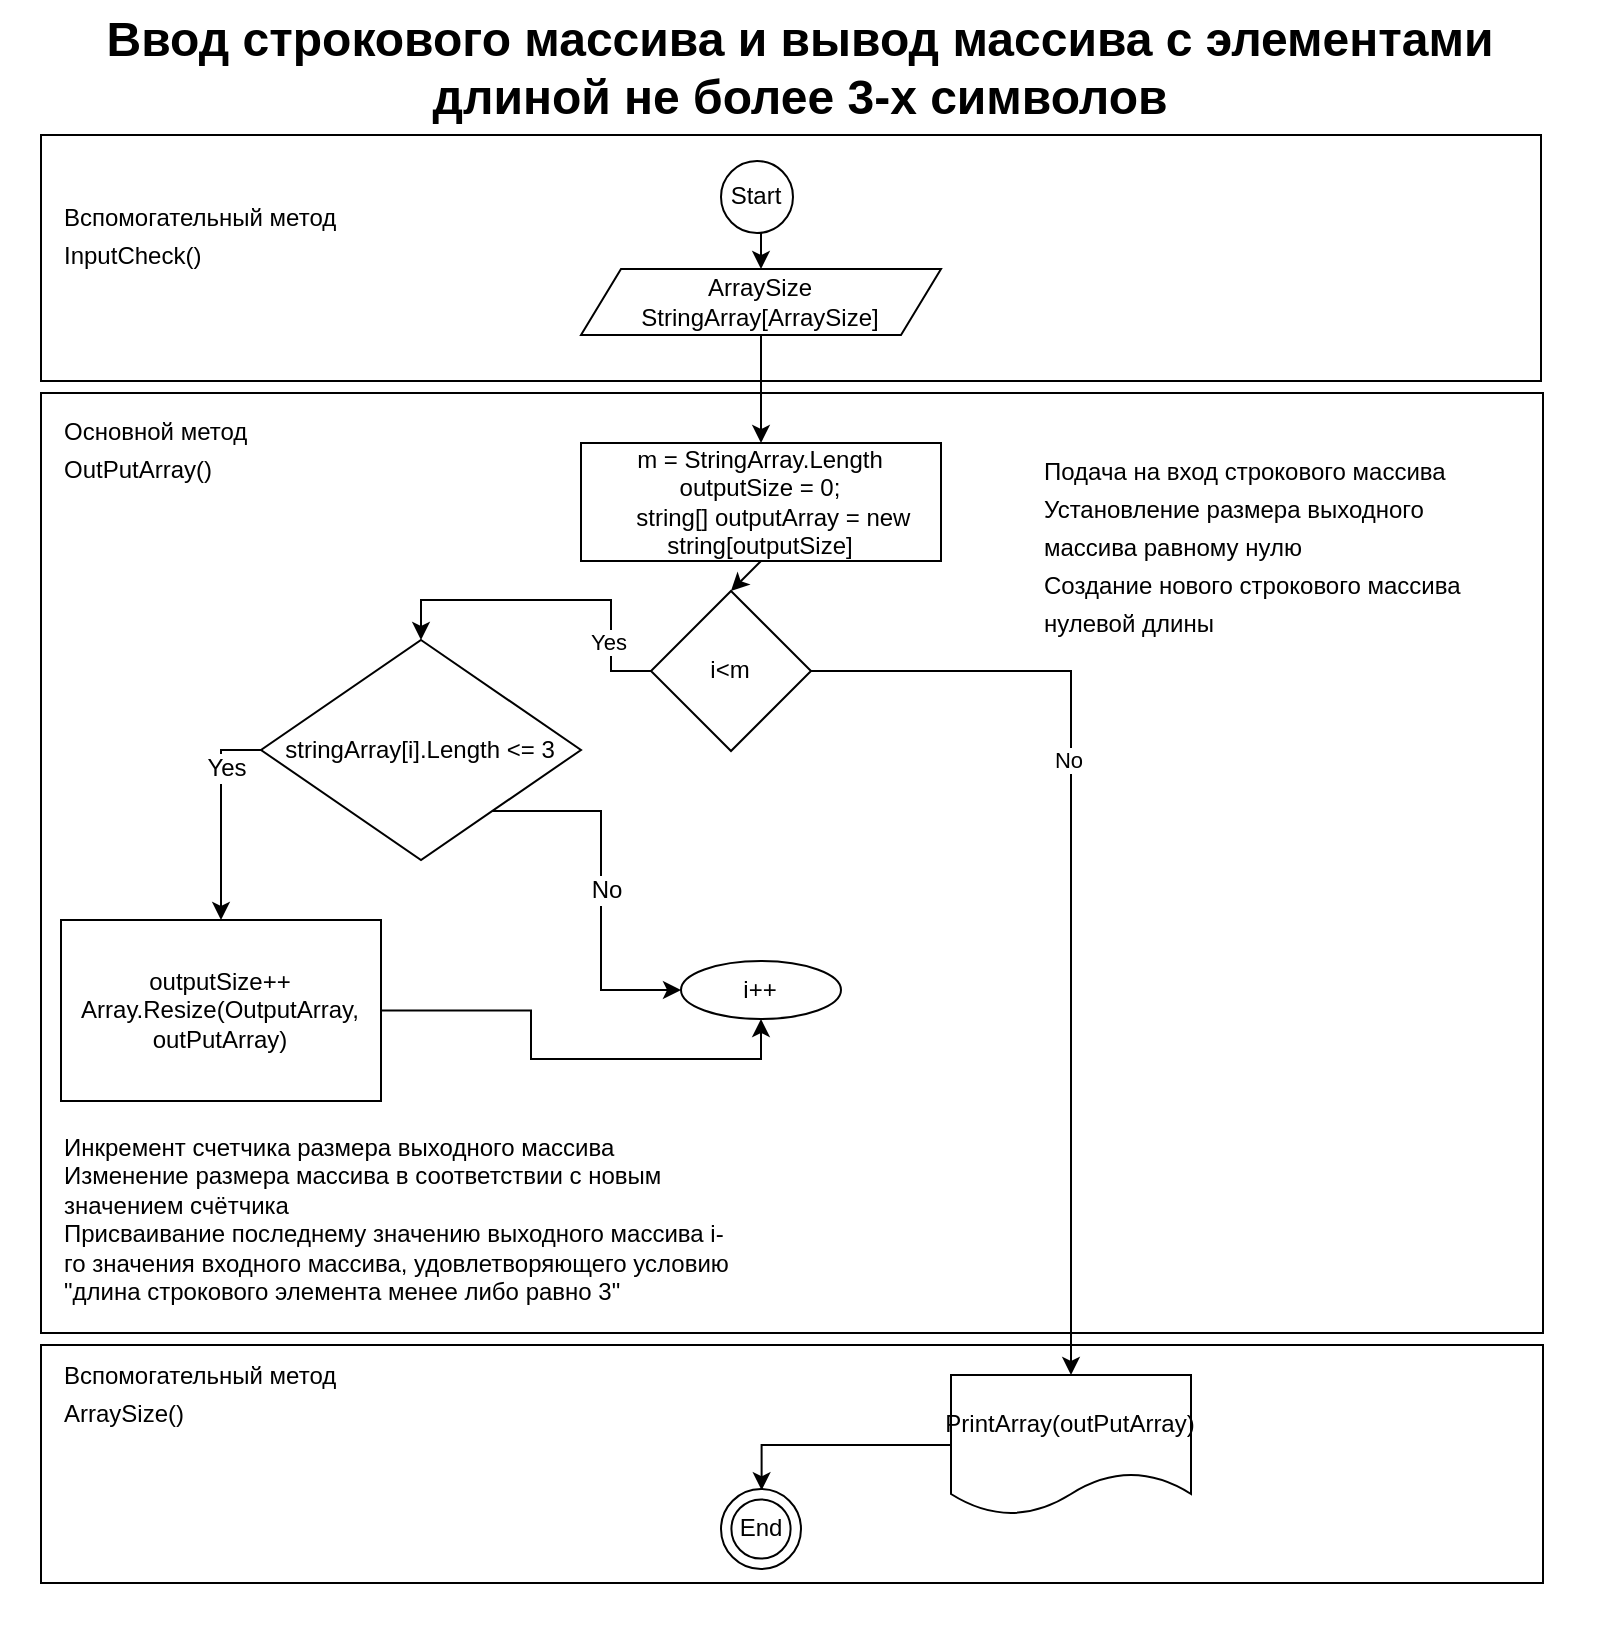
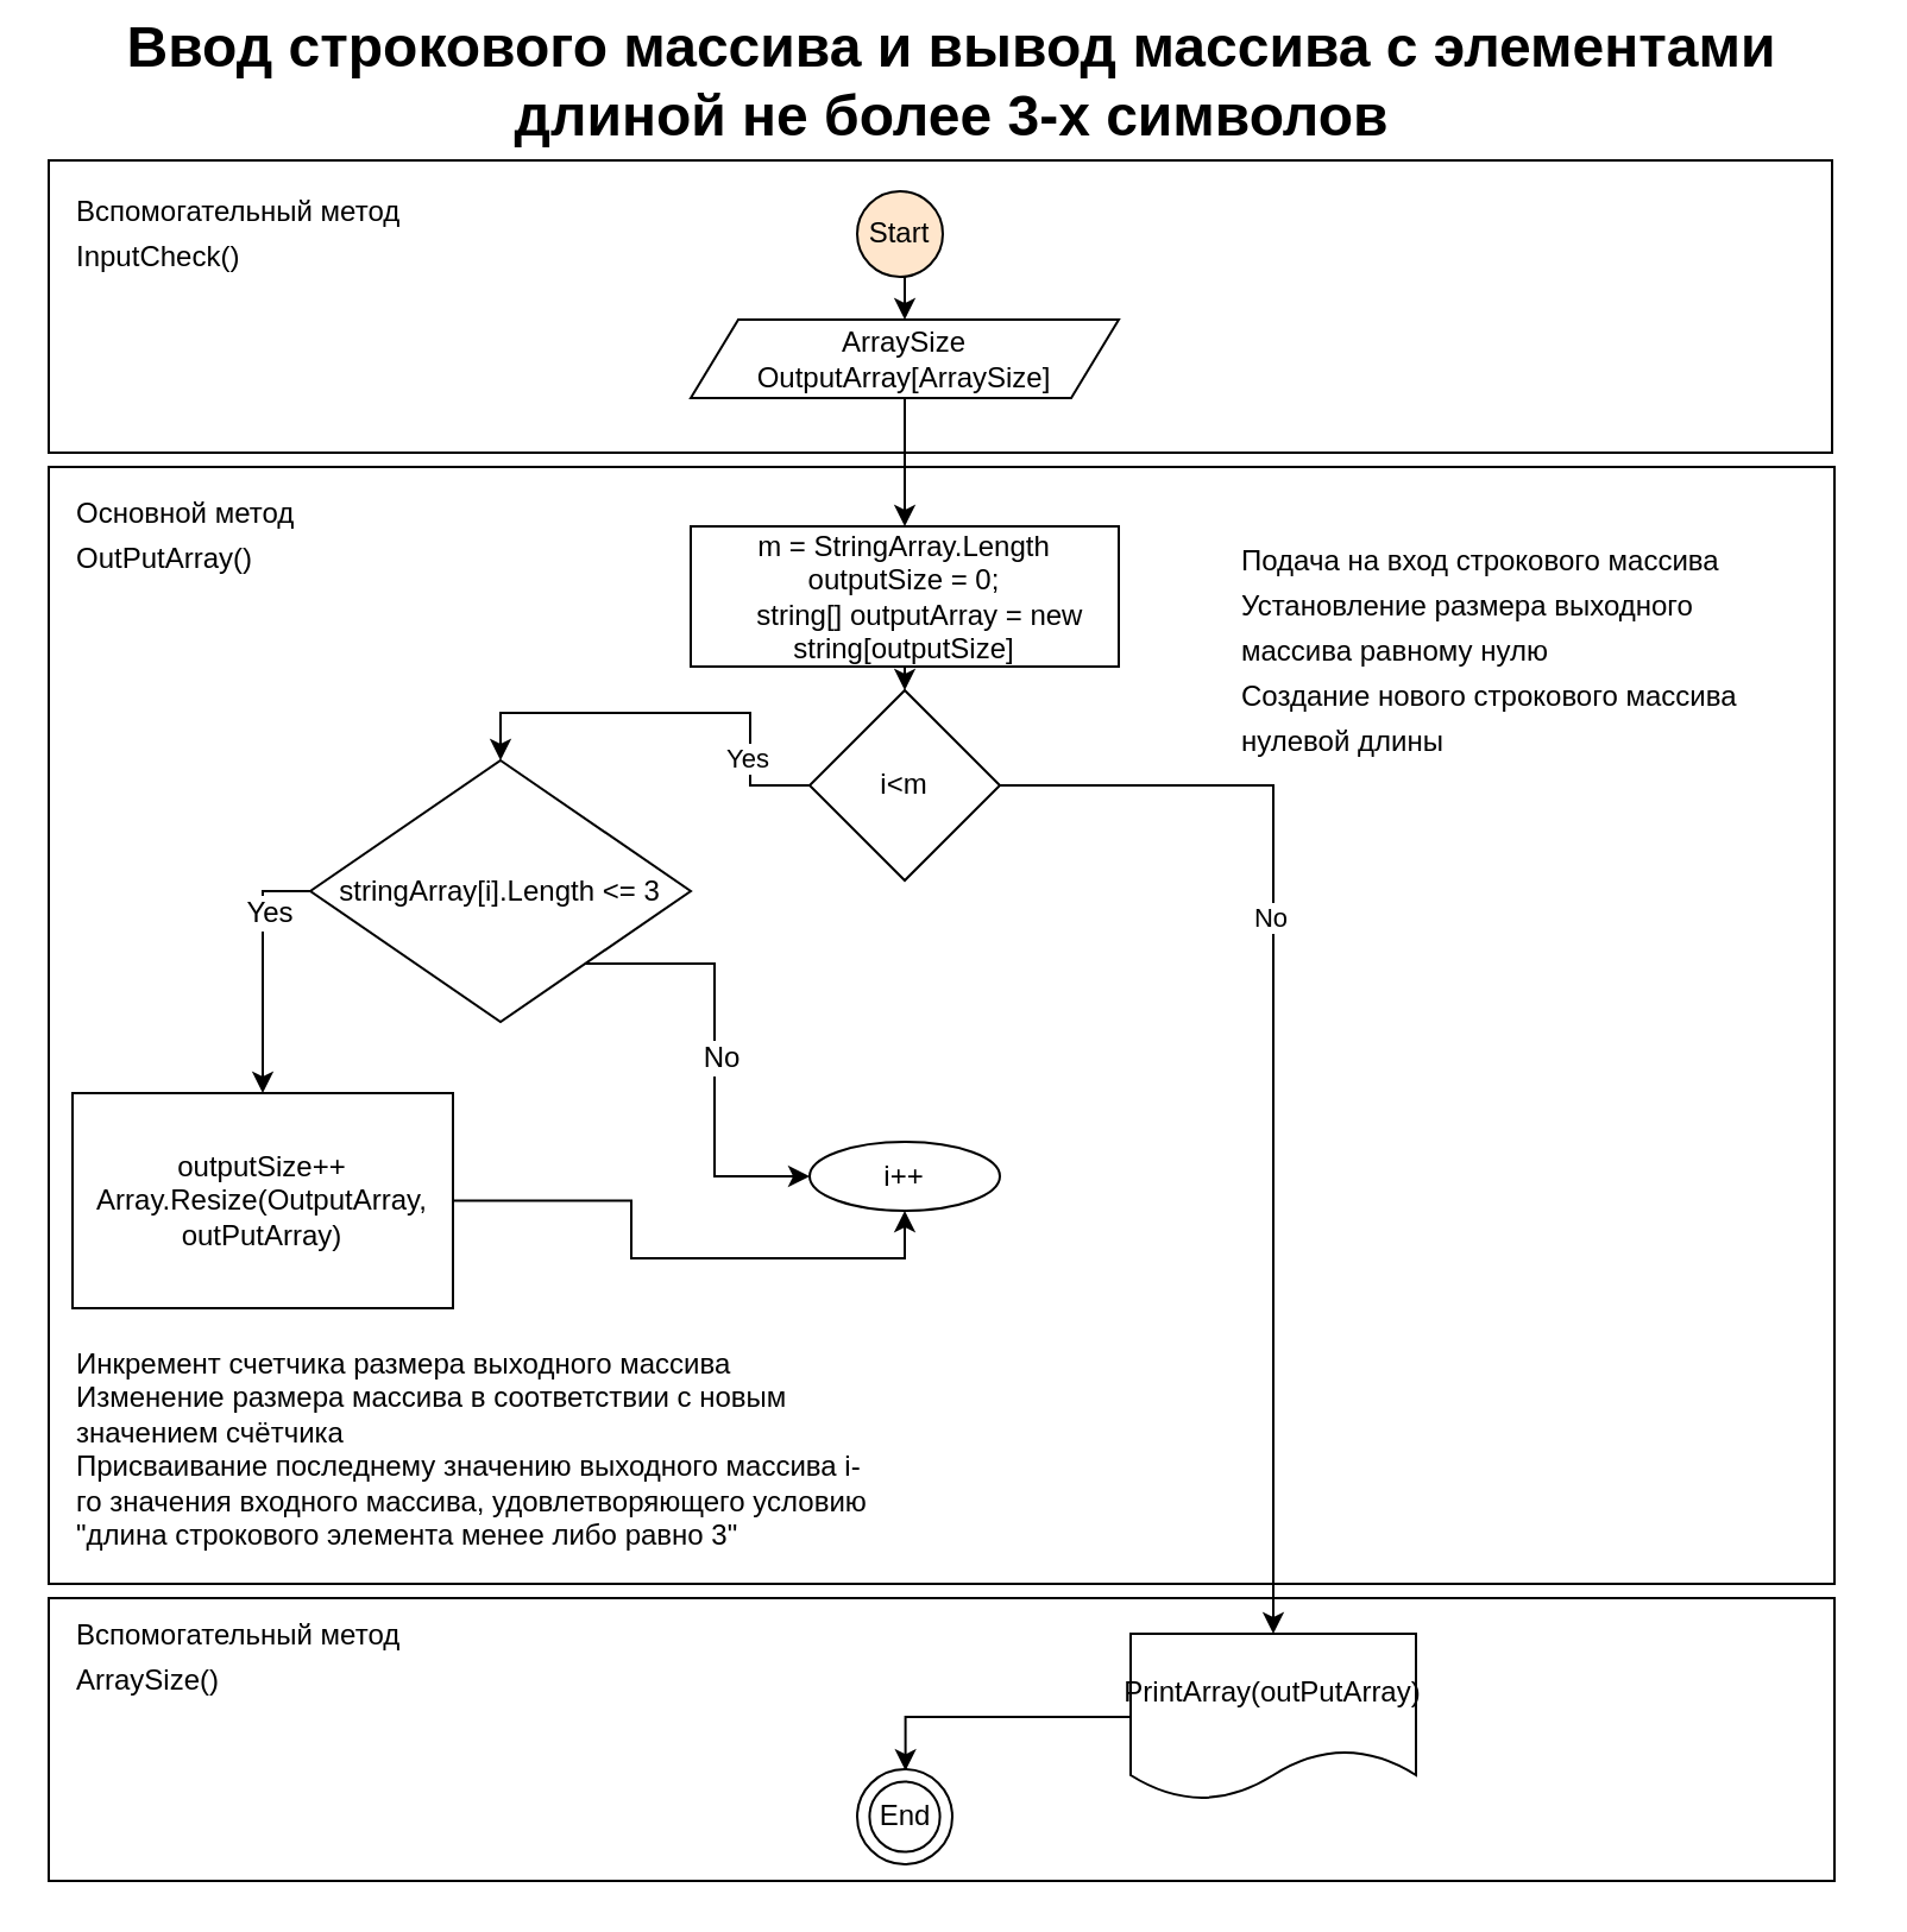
  <mxCell id="0" />
  <mxCell id="1" parent="0" />
  <mxCell id="2" value="" style="rounded=0;whiteSpace=wrap;html=1;labelBackgroundColor=none;strokeWidth=1;fontFamily=Helvetica;fontSize=12;fontColor=#000000;" parent="1" vertex="1"><mxGeometry x="20" y="672" width="751" height="119" as="geometry" /></mxCell>
  <mxCell id="3" value="" style="rounded=0;whiteSpace=wrap;html=1;labelBackgroundColor=none;strokeWidth=1;fontFamily=Helvetica;fontSize=12;fontColor=#000000;" parent="1" vertex="1"><mxGeometry x="20" y="196" width="751" height="470" as="geometry" /></mxCell>
  <mxCell id="4" value="" style="rounded=0;whiteSpace=wrap;html=1;labelBackgroundColor=none;strokeWidth=1;fontFamily=Helvetica;fontSize=12;fontColor=#000000;" parent="1" vertex="1"><mxGeometry x="20" y="67" width="750" height="123" as="geometry" /></mxCell>
  <mxCell id="5" style="edgeStyle=orthogonalEdgeStyle;rounded=0;orthogonalLoop=1;jettySize=auto;html=1;exitX=0.5;exitY=1;exitDx=0;exitDy=0;entryX=0.5;entryY=0;entryDx=0;entryDy=0;" parent="1" source="6" target="24" edge="1"><mxGeometry relative="1" as="geometry"><mxPoint x="378" y="221" as="targetPoint" /><mxPoint x="374" y="154" as="sourcePoint" /></mxGeometry></mxCell>
- <mxCell id="6" value="ArraySize&lt;br&gt;StringArray[ArraySize]" style="shape=parallelogram;perimeter=parallelogramPerimeter;whiteSpace=wrap;html=1;fixedSize=1;" parent="1" vertex="1"><mxGeometry x="290" y="134" width="180" height="33" as="geometry" /></mxCell>
+ <mxCell id="6" value="ArraySize&lt;br&gt;OutputArray[ArraySize]" style="shape=parallelogram;perimeter=parallelogramPerimeter;whiteSpace=wrap;html=1;fixedSize=1;" parent="1" vertex="1"><mxGeometry x="290" y="134" width="180" height="33" as="geometry" /></mxCell>
  <mxCell id="7" style="edgeStyle=orthogonalEdgeStyle;rounded=0;orthogonalLoop=1;jettySize=auto;html=1;exitX=0;exitY=0.5;exitDx=0;exitDy=0;entryX=0.5;entryY=0;entryDx=0;entryDy=0;" parent="1" source="11" target="29" edge="1"><mxGeometry relative="1" as="geometry"><mxPoint x="264" y="392" as="targetPoint" /></mxGeometry></mxCell>
  <mxCell id="8" value="Yes" style="edgeLabel;html=1;align=center;verticalAlign=middle;resizable=0;points=[];" parent="7" vertex="1" connectable="0"><mxGeometry x="-0.586" y="2" relative="1" as="geometry"><mxPoint as="offset" /></mxGeometry></mxCell>
  <mxCell id="9" value="" style="edgeStyle=orthogonalEdgeStyle;rounded=0;orthogonalLoop=1;jettySize=auto;html=1;entryX=0.5;entryY=0;entryDx=0;entryDy=0;" parent="1" source="11" target="17" edge="1"><mxGeometry relative="1" as="geometry"><mxPoint x="475" y="365" as="targetPoint" /></mxGeometry></mxCell>
  <mxCell id="10" value="No" style="edgeLabel;html=1;align=center;verticalAlign=middle;resizable=0;points=[];" parent="9" vertex="1" connectable="0"><mxGeometry x="-0.278" y="-2" relative="1" as="geometry"><mxPoint as="offset" /></mxGeometry></mxCell>
- <mxCell id="11" value="i&amp;lt;m" style="rhombus;whiteSpace=wrap;html=1;" parent="1" vertex="1"><mxGeometry x="325" y="295" width="80" height="80" as="geometry" /></mxCell>
+ <mxCell id="11" value="i&amp;lt;m" style="rhombus;whiteSpace=wrap;html=1;" parent="1" vertex="1"><mxGeometry x="340" y="290" width="80" height="80" as="geometry" /></mxCell>
  <mxCell id="12" value="" style="edgeStyle=orthogonalEdgeStyle;rounded=0;orthogonalLoop=1;jettySize=auto;html=1;exitX=0;exitY=0.5;exitDx=0;exitDy=0;entryX=0.5;entryY=0;entryDx=0;entryDy=0;" parent="1" source="29" target="31" edge="1"><mxGeometry relative="1" as="geometry"><mxPoint x="264" y="428" as="sourcePoint" /><mxPoint x="130" y="495" as="targetPoint" /></mxGeometry></mxCell>
  <mxCell id="13" value="Yes" style="edgeLabel;html=1;align=center;verticalAlign=middle;resizable=0;points=[];fontSize=12;fontFamily=Helvetica;fontColor=#000000;" parent="12" vertex="1" connectable="0"><mxGeometry x="-0.451" y="2" relative="1" as="geometry"><mxPoint as="offset" /></mxGeometry></mxCell>
  <mxCell id="14" style="edgeStyle=orthogonalEdgeStyle;rounded=0;orthogonalLoop=1;jettySize=auto;html=1;exitX=0.5;exitY=1;exitDx=0;exitDy=0;entryX=0.5;entryY=0;entryDx=0;entryDy=0;" parent="1" target="6" edge="1"><mxGeometry relative="1" as="geometry"><mxPoint x="379" y="104" as="sourcePoint" /></mxGeometry></mxCell>
  <mxCell id="15" value="i++" style="ellipse;whiteSpace=wrap;html=1;" parent="1" vertex="1"><mxGeometry x="340" y="480" width="80" height="29" as="geometry" /></mxCell>
  <mxCell id="16" style="edgeStyle=orthogonalEdgeStyle;rounded=0;orthogonalLoop=1;jettySize=auto;html=1;entryX=0.508;entryY=0.015;entryDx=0;entryDy=0;entryPerimeter=0;" parent="1" source="17" target="21" edge="1"><mxGeometry relative="1" as="geometry"><mxPoint x="379" y="629" as="targetPoint" /></mxGeometry></mxCell>
  <mxCell id="17" value="PrintArray(outPutArray)" style="shape=document;whiteSpace=wrap;html=1;boundedLbl=1;" parent="1" vertex="1"><mxGeometry x="475" y="687" width="120" height="70" as="geometry" /></mxCell>
  <mxCell id="18" value="&lt;font style=&quot;font-size: 24px;&quot;&gt;Ввод строкового массива и вывод массива с элементами длиной не более 3-х символов&lt;/font&gt;" style="text;html=1;strokeColor=none;fillColor=none;spacing=5;spacingTop=-20;whiteSpace=wrap;overflow=hidden;rounded=0;align=center;fontStyle=1;verticalAlign=middle;" parent="1" vertex="1"><mxGeometry x="20" y="20" width="760" height="47" as="geometry" /></mxCell>
- <mxCell id="19" value="Start" style="ellipse;whiteSpace=wrap;html=1;aspect=fixed;" parent="1" vertex="1"><mxGeometry x="360" y="80" width="36" height="36" as="geometry" /></mxCell>
- <mxCell id="20" value="&lt;div style=&quot;font-weight: normal; font-size: 12px; line-height: 19px;&quot;&gt;&lt;div style=&quot;font-size: 12px;&quot;&gt;&lt;span style=&quot;font-size: 12px;&quot;&gt;Вспомогательный метод InputCheck&lt;/span&gt;&lt;span style=&quot;font-size: 12px;&quot;&gt;()&lt;/span&gt;&lt;/div&gt;&lt;/div&gt;" style="text;whiteSpace=wrap;html=1;fontSize=12;fontColor=#000000;fontFamily=Helvetica;" parent="1" vertex="1"><mxGeometry x="30" y="93" width="160" height="47" as="geometry" /></mxCell>
+ <mxCell id="19" value="Start" style="ellipse;whiteSpace=wrap;html=1;aspect=fixed;fillColor=#ffe6cc;" parent="1" vertex="1"><mxGeometry x="360" y="80" width="36" height="36" as="geometry" /></mxCell>
+ <mxCell id="20" value="&lt;div style=&quot;font-weight: normal; font-size: 12px; line-height: 19px;&quot;&gt;&lt;div style=&quot;font-size: 12px;&quot;&gt;&lt;span style=&quot;font-size: 12px;&quot;&gt;Вспомогательный метод InputCheck&lt;/span&gt;&lt;span style=&quot;font-size: 12px;&quot;&gt;()&lt;/span&gt;&lt;/div&gt;&lt;/div&gt;" style="text;whiteSpace=wrap;html=1;fontSize=12;fontColor=#000000;fontFamily=Helvetica;" parent="1" vertex="1"><mxGeometry x="30" y="73" width="160" height="47" as="geometry" /></mxCell>
  <mxCell id="21" value="" style="verticalLabelPosition=bottom;verticalAlign=top;html=1;shape=mxgraph.basic.donut;dx=5.2;labelBackgroundColor=none;strokeWidth=1;fontFamily=Helvetica;fontSize=12;fontColor=#000000;" parent="1" vertex="1"><mxGeometry x="360" y="744" width="40" height="40" as="geometry" /></mxCell>
  <mxCell id="22" value="End" style="text;html=1;align=center;verticalAlign=middle;resizable=0;points=[];autosize=1;strokeColor=none;fillColor=none;fontSize=12;fontFamily=Helvetica;fontColor=#000000;" parent="1" vertex="1"><mxGeometry x="360" y="749" width="40" height="30" as="geometry" /></mxCell>
  <mxCell id="23" value="&lt;div style=&quot;font-weight: normal; font-size: 12px; line-height: 19px;&quot;&gt;&lt;div style=&quot;font-size: 12px;&quot;&gt;&lt;span style=&quot;font-size: 12px;&quot;&gt;Основной метод OutPutArray&lt;/span&gt;&lt;span style=&quot;font-size: 12px;&quot;&gt;()&lt;/span&gt;&lt;/div&gt;&lt;/div&gt;" style="text;whiteSpace=wrap;html=1;fontSize=12;fontColor=#000000;fontFamily=Helvetica;" parent="1" vertex="1"><mxGeometry x="30" y="200" width="160" height="47" as="geometry" /></mxCell>
  <mxCell id="24" value="m = StringArray.Length&lt;br&gt;&lt;div&gt;outputSize = 0;&lt;/div&gt;&lt;div&gt;&amp;nbsp; &amp;nbsp; string[] outputArray = new string[outputSize]&lt;/div&gt;" style="rounded=0;whiteSpace=wrap;html=1;" parent="1" vertex="1"><mxGeometry x="290" y="221" width="180" height="59" as="geometry" /></mxCell>
  <mxCell id="25" value="&lt;div style=&quot;font-weight: normal; font-size: 12px; line-height: 19px;&quot;&gt;&lt;div style=&quot;font-size: 12px;&quot;&gt;Подача на вход строкового массива&lt;/div&gt;&lt;div style=&quot;font-size: 12px;&quot;&gt;Установление размера выходного массива равному нулю&lt;/div&gt;&lt;div style=&quot;font-size: 12px;&quot;&gt;Создание нового строкового массива нулевой длины&lt;/div&gt;&lt;/div&gt;" style="text;whiteSpace=wrap;html=1;fontSize=12;fontColor=#000000;fontFamily=Helvetica;" parent="1" vertex="1"><mxGeometry x="520" y="220" width="240" height="100" as="geometry" /></mxCell>
  <mxCell id="26" value="" style="endArrow=classic;html=1;rounded=0;fontFamily=Helvetica;fontSize=12;fontColor=#000000;entryX=0.5;entryY=0;entryDx=0;entryDy=0;exitX=0.5;exitY=1;exitDx=0;exitDy=0;" parent="1" source="24" target="11" edge="1"><mxGeometry width="50" height="50" relative="1" as="geometry"><mxPoint x="450" y="400" as="sourcePoint" /><mxPoint x="500" y="350" as="targetPoint" /></mxGeometry></mxCell>
  <mxCell id="27" style="edgeStyle=orthogonalEdgeStyle;rounded=0;orthogonalLoop=1;jettySize=auto;html=1;entryX=0;entryY=0.5;entryDx=0;entryDy=0;fontFamily=Helvetica;fontSize=12;fontColor=#000000;" parent="1" source="29" target="15" edge="1"><mxGeometry relative="1" as="geometry"><Array as="points"><mxPoint x="300" y="405" /><mxPoint x="300" y="495" /></Array></mxGeometry></mxCell>
  <mxCell id="28" value="No" style="edgeLabel;html=1;align=center;verticalAlign=middle;resizable=0;points=[];fontSize=12;fontFamily=Helvetica;fontColor=#000000;" parent="27" vertex="1" connectable="0"><mxGeometry x="0.02" y="2" relative="1" as="geometry"><mxPoint as="offset" /></mxGeometry></mxCell>
  <mxCell id="29" value="stringArray[i].Length &amp;lt;= 3" style="rhombus;whiteSpace=wrap;html=1;" parent="1" vertex="1"><mxGeometry x="130" y="319.5" width="160" height="110" as="geometry" /></mxCell>
  <mxCell id="30" style="edgeStyle=orthogonalEdgeStyle;rounded=0;orthogonalLoop=1;jettySize=auto;html=1;entryX=0.5;entryY=1;entryDx=0;entryDy=0;fontFamily=Helvetica;fontSize=12;fontColor=#000000;" parent="1" source="31" target="15" edge="1"><mxGeometry relative="1" as="geometry" /></mxCell>
  <mxCell id="31" value="outputSize++&lt;br&gt;Array.Resize(OutputArray, outPutArray)&lt;br&gt;" style="rounded=0;whiteSpace=wrap;html=1;" parent="1" vertex="1"><mxGeometry x="30" y="459.5" width="160" height="90.5" as="geometry" /></mxCell>
  <mxCell id="32" value="Инкремент счетчика размера выходного массива&lt;br&gt;Изменение размера массива в соответствии с новым значением счётчика&lt;br&gt;Присваивание последнему значению выходного массива i-го значения входного массива, удовлетворяющего условию &quot;длина строкового элемента менее либо равно 3&quot;" style="text;whiteSpace=wrap;html=1;fontSize=12;fontColor=#000000;fontFamily=Helvetica;" parent="1" vertex="1"><mxGeometry x="30" y="560" width="340" height="100" as="geometry" /></mxCell>
  <mxCell id="33" value="&lt;div style=&quot;font-weight: normal; font-size: 12px; line-height: 19px;&quot;&gt;&lt;div style=&quot;font-size: 12px;&quot;&gt;&lt;span style=&quot;font-size: 12px;&quot;&gt;Вспомогательный метод ArraySize&lt;/span&gt;&lt;span style=&quot;font-size: 12px;&quot;&gt;()&lt;/span&gt;&lt;/div&gt;&lt;/div&gt;" style="text;whiteSpace=wrap;html=1;fontSize=12;fontColor=#000000;fontFamily=Helvetica;" parent="1" vertex="1"><mxGeometry x="30" y="672" width="160" height="47" as="geometry" /></mxCell>
